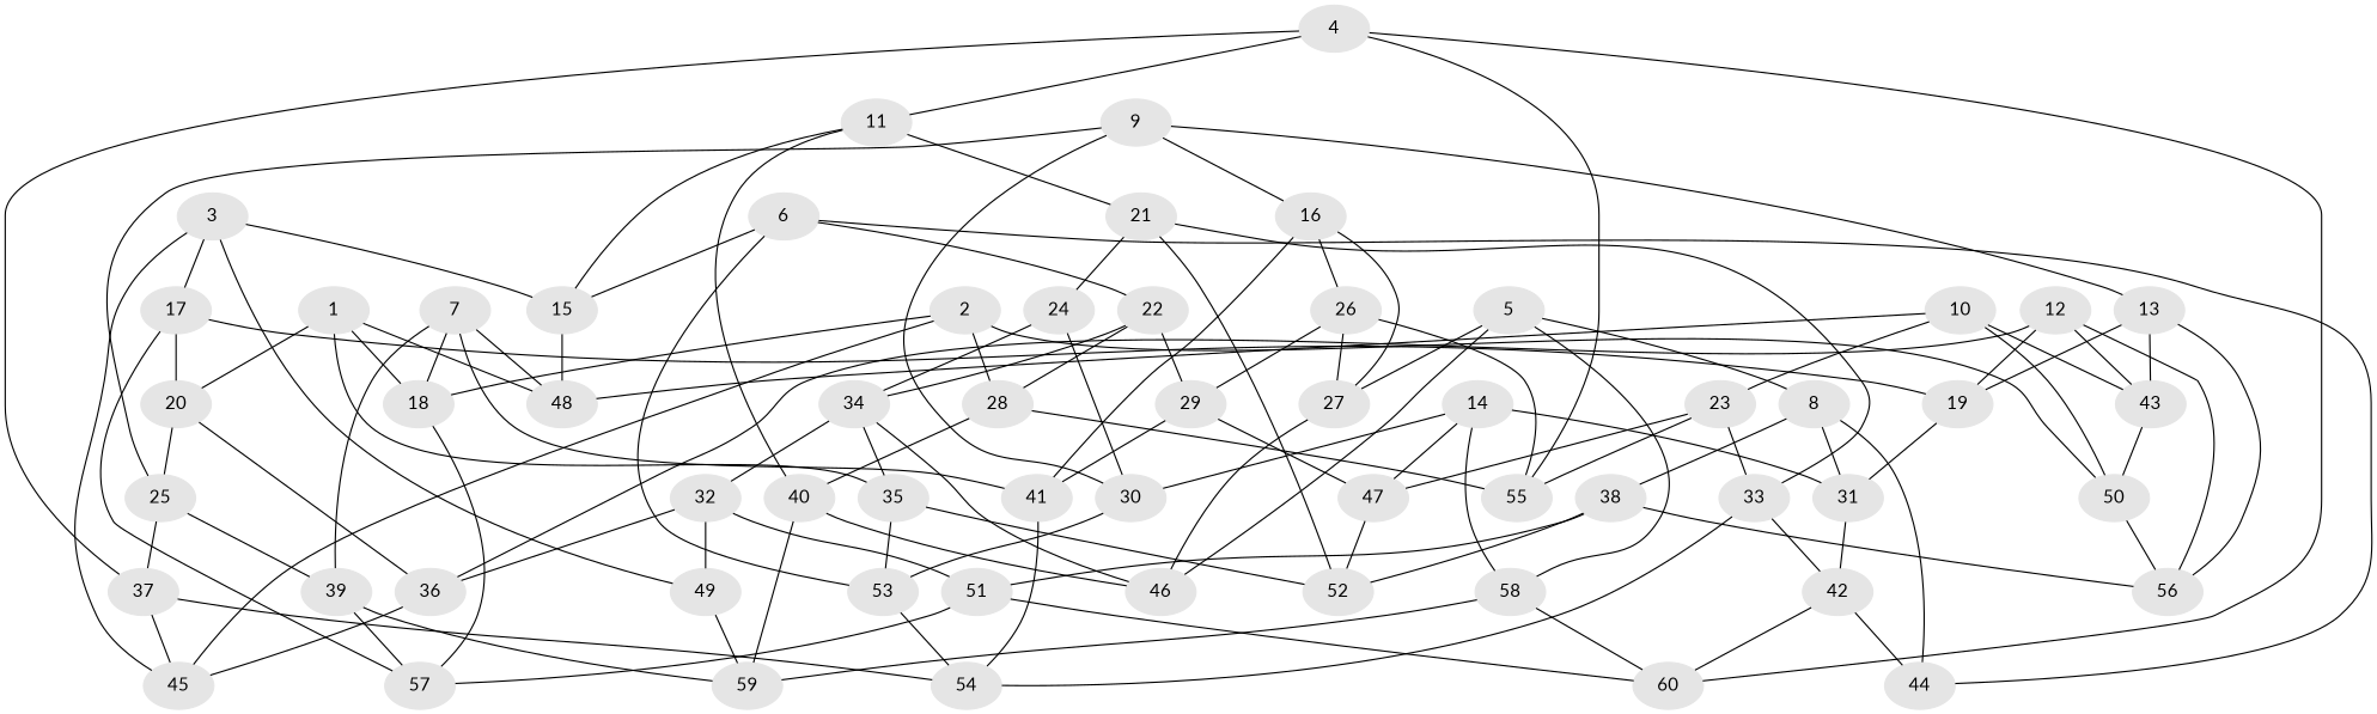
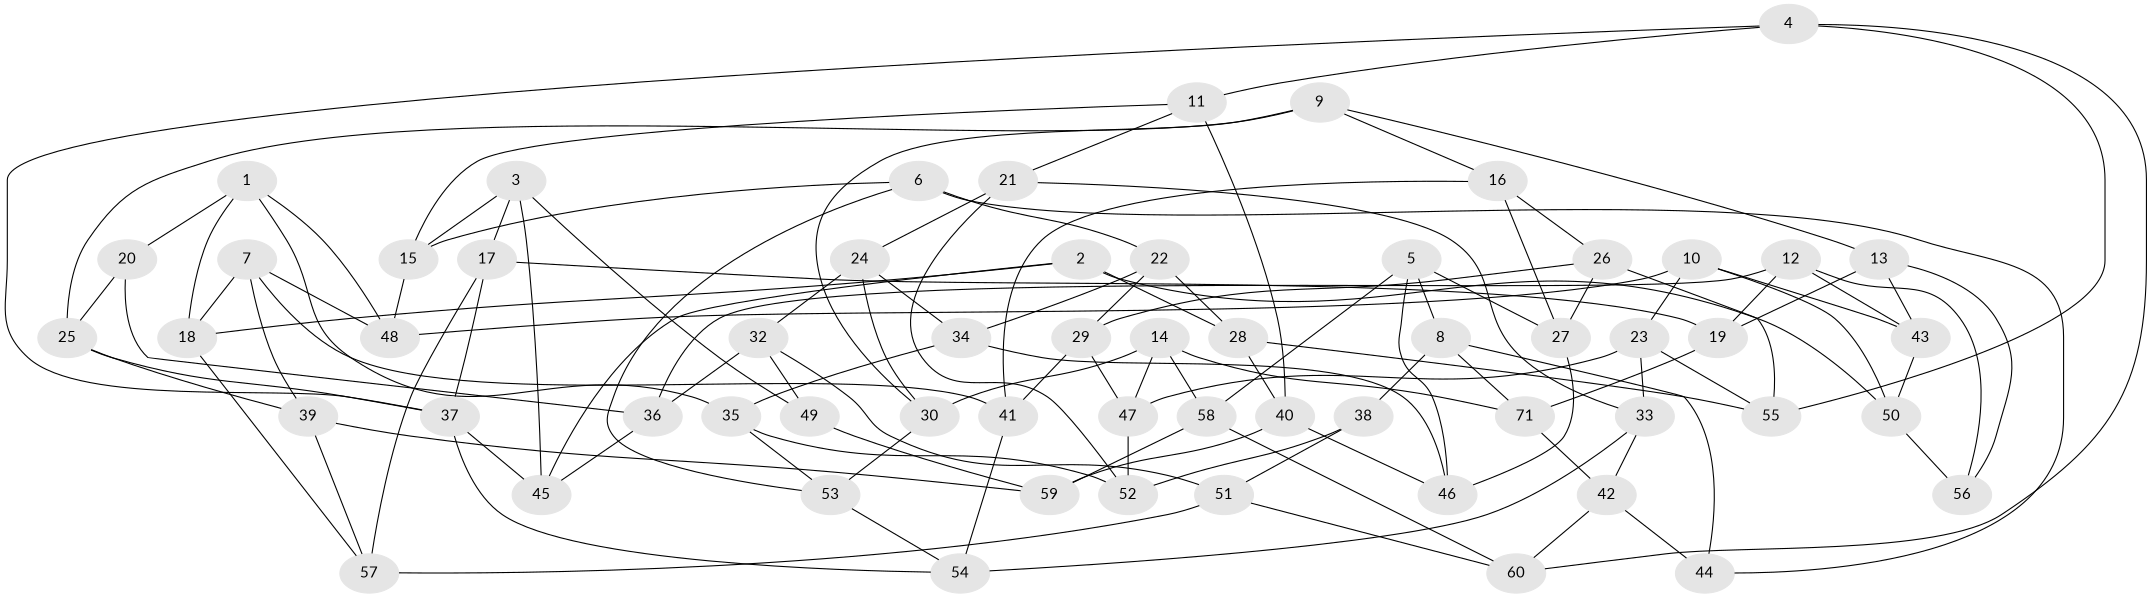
  graph {
    fontname=Lato
    node [color=gray90 fontname=Lato style=filled]
    edge [fontname=Lato]
    1
    18
    20
    35
    48
    57
    25
    36
    53
    52
    2
    28
    45
    50
    55
    40
    56
    3
    15
    17
    49
    19
    59
    4
    11
    37
    60
    21
    54
    5
    8
    27
    46
    58
    44
-   31
+   31 [label=71]
    38
    6
    22
    29
    34
    7
    39
    41
    42
    51
    9
    13
    16
    30
    43
    26
    10
    23
    47
    33
    24
    12
    14
    32
    1 -- 18
    1 -- 20
    1 -- 35
    1 -- 48
    18 -- 57
    20 -- 25
    20 -- 36
    35 -- 53
    35 -- 52
    25 -- 37
    25 -- 39
    36 -- 45
    53 -- 54
    2 -- 18
    2 -- 28
    2 -- 45
    2 -- 50
    28 -- 55
    28 -- 40
    50 -- 56
    40 -- 59
    40 -- 46
    3 -- 45
    3 -- 15
    3 -- 17
    3 -- 49
    15 -- 48
-   17 -- 20
+   17 -- 37
    17 -- 57
    17 -- 19
    49 -- 59
    19 -- 31
    4 -- 55
    4 -- 11
    4 -- 37
    4 -- 60
    11 -- 40
    11 -- 15
    11 -- 21
    37 -- 45
    37 -- 54
    21 -- 52
    21 -- 33
    21 -- 24
    5 -- 8
    5 -- 27
    5 -- 46
    5 -- 58
    8 -- 44
    8 -- 31
    8 -- 38
    27 -- 46
    58 -- 59
    58 -- 60
    31 -- 42
    38 -- 52
-   38 -- 56
    38 -- 51
    6 -- 53
    6 -- 15
    6 -- 44
    6 -- 22
    22 -- 28
    22 -- 29
    22 -- 34
    29 -- 41
    29 -- 47
    34 -- 35
    34 -- 46
    7 -- 18
    7 -- 48
    7 -- 39
    7 -- 41
    39 -- 57
    39 -- 59
    41 -- 54
    42 -- 60
    42 -- 44
    51 -- 57
    51 -- 60
    9 -- 25
    9 -- 13
    9 -- 16
    9 -- 30
    13 -- 56
    13 -- 19
    13 -- 43
    16 -- 27
    16 -- 41
    16 -- 26
    30 -- 53
    43 -- 50
    26 -- 55
    26 -- 27
    26 -- 29
    10 -- 48
    10 -- 50
    10 -- 43
    10 -- 23
    23 -- 55
    23 -- 47
    23 -- 33
    47 -- 52
    33 -- 54
    33 -- 42
    24 -- 34
    24 -- 30
-   34 -- 32
+   24 -- 32
    12 -- 36
    12 -- 56
    12 -- 19
    12 -- 43
    14 -- 58
    14 -- 31
    14 -- 30
    14 -- 47
    32 -- 36
    32 -- 49
    32 -- 51
  }
